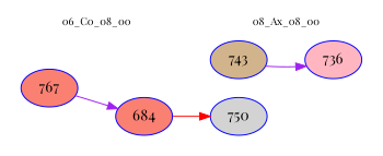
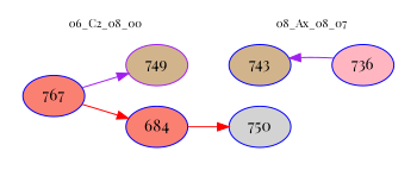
  digraph {
    fontname="Playfair Display"
    rankdir=LR
    node [color=blue fillcolor=tan fontname="Playfair Display" style=filled]
    edge [color=purple fontname="Playfair Display"]
    n1 [label=743]
    n2 [fillcolor=lightpink label=736]
    n3 [fillcolor=lightgrey label=750]
    n4 [fillcolor=salmon label=767]
    n5 [fillcolor=salmon label=684]
+   n6 [color=purple label=749]
    subgraph cluster_1 {
      color=white
      fontsize=10
-     label="08_Ax_08_00"
+     label="08_Ax_08_07"
      n1
      n2
      n3
    }
    subgraph cluster_2 {
      color=white
      fontsize=10
-     label="06_C0_08_00"
+     label="06_C2_08_00"
      n4
      n5
+     n6
    }
-   n1 -> n2
-   n4 -> n5
+   n2 -> n1
+   n4 -> n5 [color=red]
+   n4 -> n6
    n5 -> n3 [color=red]
  }
